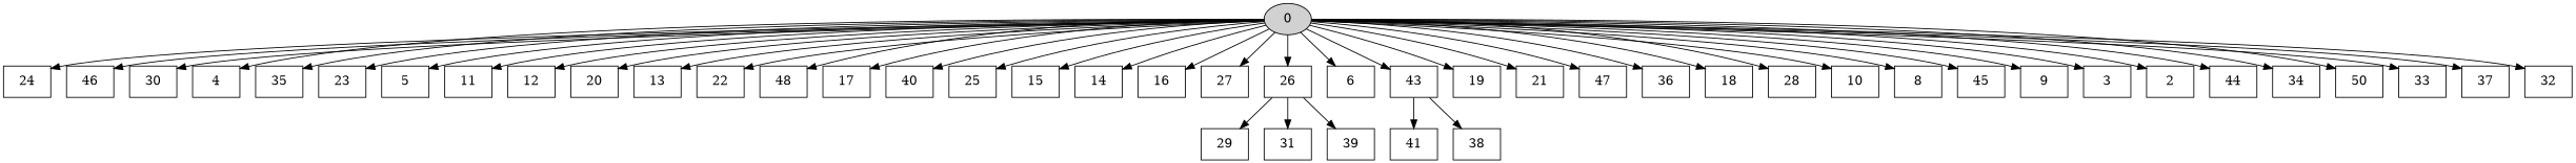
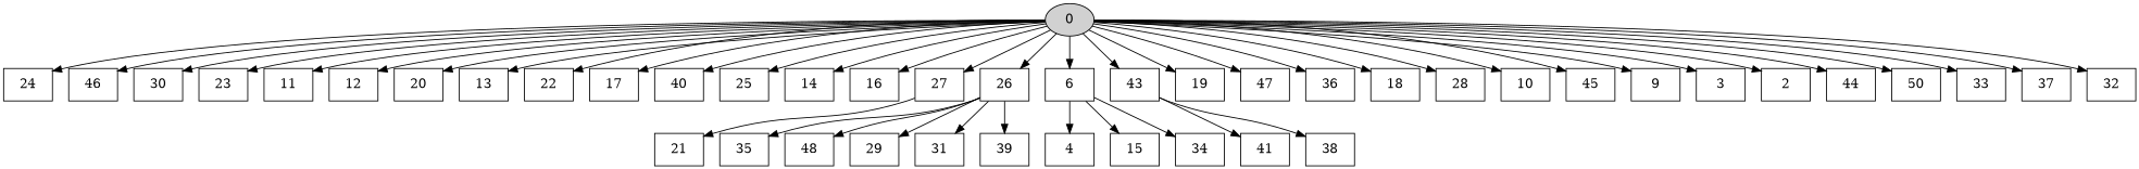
  digraph {
    node [fillcolor=white style=filled shape=box]
    0 [fillcolor=grey82 shape=""]
    n2 [label="24\n"]
    n3 [label="46\n"]
    n4 [label="30\n"]
    n5 [label="4\n"]
    n6 [label="35\n"]
    n7 [label="23\n"]
-   n8 [label="5\n"]
    n9 [label="11\n"]
    n10 [label="12\n"]
    n11 [label="20\n"]
    n12 [label="13\n"]
    n13 [label="22\n"]
    n14 [label="48\n"]
    n15 [label="17\n"]
    n16 [label="40\n"]
    n17 [label="25\n"]
    n18 [label="15\n"]
    n19 [label="14\n"]
    n20 [label="16\n"]
    n21 [label="27\n"]
    n22 [label="26\n"]
    n23 [label="6\n"]
    n24 [label="43\n"]
    n25 [label="19\n"]
    n26 [label="21\n"]
    n27 [label="47\n"]
    n28 [label="36\n"]
    n29 [label="18\n"]
    n30 [label="28\n"]
    n31 [label="10\n"]
-   n32 [label="8\n"]
    n33 [label="45\n"]
    n34 [label="9\n"]
    n35 [label="3\n"]
    n36 [label="2\n"]
    n37 [label="44\n"]
    n38 [label="34\n"]
    n39 [label="50\n"]
    n40 [label="33\n"]
    n41 [label="37\n"]
    n42 [label="32\n"]
    n43 [label="29\n"]
    n44 [label="31\n"]
    n45 [label="39\n"]
    n46 [label="41\n"]
    n47 [label="38\n"]
    0 -> n2
    0 -> n3
    0 -> n4
-   0 -> n5
-   0 -> n6
+   n23 -> n5
+   n22 -> n6
    0 -> n7
-   0 -> n8
    0 -> n9
    0 -> n10
    0 -> n11
    0 -> n12
    0 -> n13
-   0 -> n14
+   n22 -> n14
    0 -> n15
    0 -> n16
    0 -> n17
-   0 -> n18
+   n23 -> n18
    0 -> n19
    0 -> n20
    0 -> n21
    0 -> n22
    0 -> n23
    0 -> n24
    0 -> n25
-   0 -> n26
+   n21 -> n26
    0 -> n27
    0 -> n28
    0 -> n29
    0 -> n30
    0 -> n31
-   0 -> n32
    0 -> n33
    0 -> n34
    0 -> n35
    0 -> n36
    0 -> n37
-   0 -> n38
+   n23 -> n38
    0 -> n39
    0 -> n40
    0 -> n41
    0 -> n42
    n22 -> n43
    n22 -> n44
    n22 -> n45
    n24 -> n46
    n24 -> n47
  }
